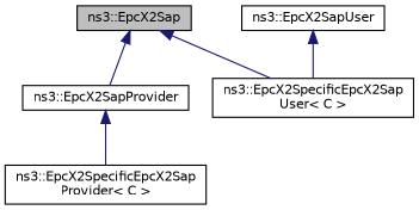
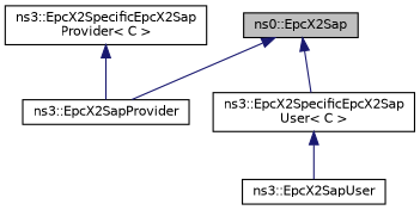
  digraph {
    node [color=black fillcolor=white fontname=Helvetica fontsize=10 shape=record style=filled]
    edge [color=midnightblue dir=back fontname=Helvetica fontsize=10 labelfontname=Helvetica labelfontsize=10 style=solid]
-   n1 [fillcolor=grey75 fontcolor=black height=0.2 label="ns3::EpcX2Sap" width=0.4]
+   n1 [fillcolor=grey75 fontcolor=black height=0.2 label="ns0::EpcX2Sap" width=0.4]
    n2 [height=0.2 label="ns3::EpcX2SapProvider" width=0.4]
    n3 [height=0.2 label="ns3::EpcX2SpecificEpcX2Sap\lUser\< C \>" width=0.4]
    n4 [height=0.2 label="ns3::EpcX2SpecificEpcX2Sap\lProvider\< C \>" width=0.4]
    n5 [height=0.2 label="ns3::EpcX2SapUser" width=0.4]
    n1 -> n2
    n1 -> n3
-   n2 -> n4
-   n5 -> n3
+   n4 -> n2
+   n3 -> n5
  }
